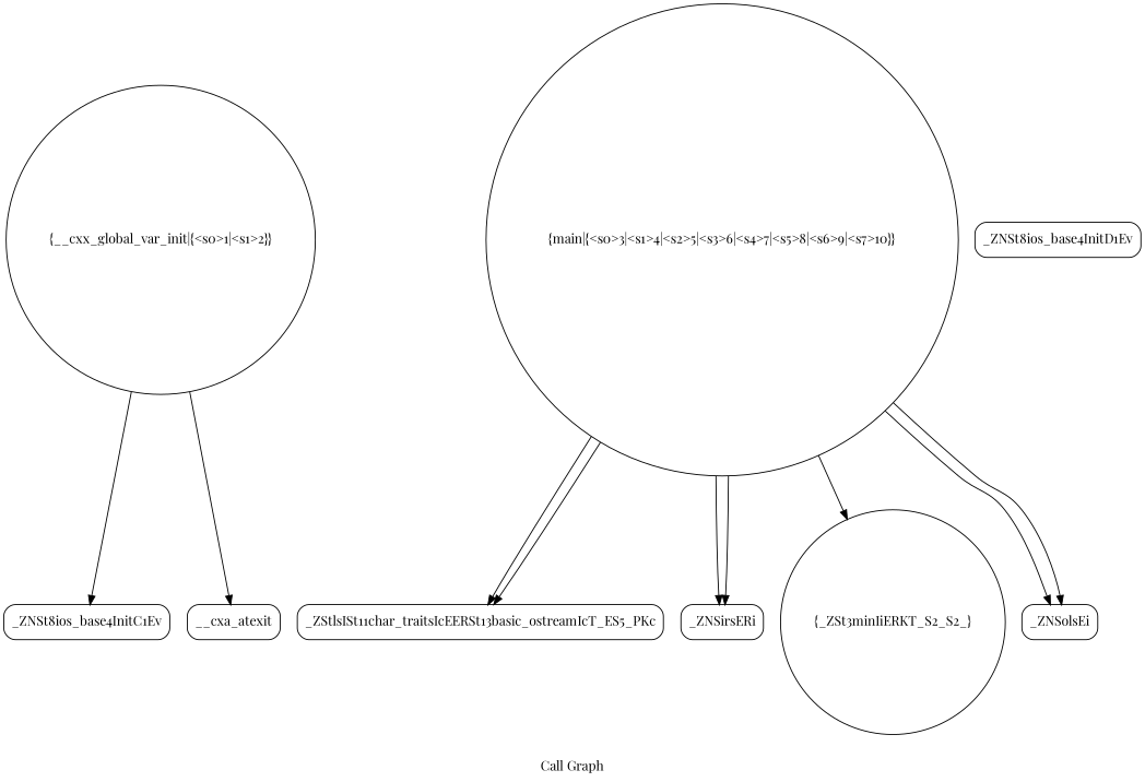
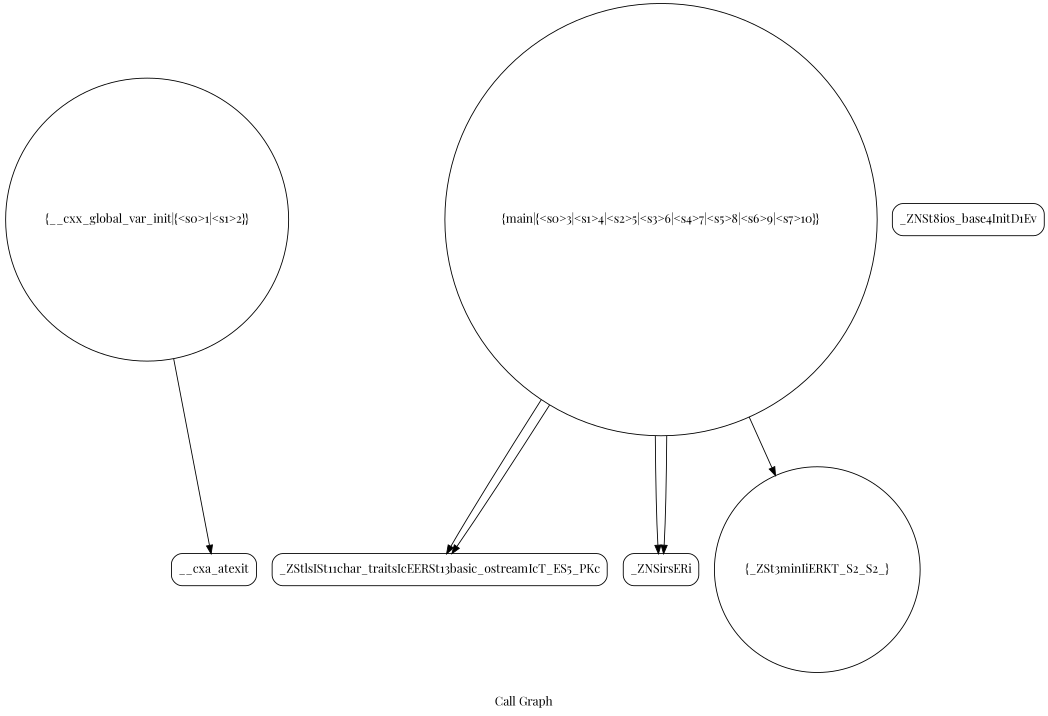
  digraph {
    fontname="Playfair Display"
    label="Call Graph"
    node [fontname="Playfair Display" shape=Mrecord]
    edge [color=black fontname="Playfair Display" tailport=s0]
    n1 [label="{__cxx_global_var_init|{<s0>1|<s1>2}}" shape=circle]
-   n2 [label="{_ZNSt8ios_base4InitC1Ev}"]
    n3 [label="{__cxa_atexit}"]
    n4 [label="{_ZStlsISt11char_traitsIcEERSt13basic_ostreamIcT_ES5_PKc}"]
    n5 [label="{_ZNSt8ios_base4InitD1Ev}"]
    n6 [label="{main|{<s0>3|<s1>4|<s2>5|<s3>6|<s4>7|<s5>8|<s6>9|<s7>10}}" shape=circle]
    n7 [label="{_ZNSirsERi}"]
    n8 [label="{_ZSt3minIiERKT_S2_S2_}" shape=circle]
-   n9 [label="{_ZNSolsEi}"]
-   n1 -> n2
    n1 -> n3 [tailport=s1]
    n6 -> n4 [tailport=s3]
    n6 -> n4 [tailport=s5]
    n6 -> n7
    n6 -> n7 [tailport=s2]
    n6 -> n8 [tailport=s1]
-   n6 -> n9 [tailport=s4]
-   n6 -> n9 [tailport=s6]
  }
